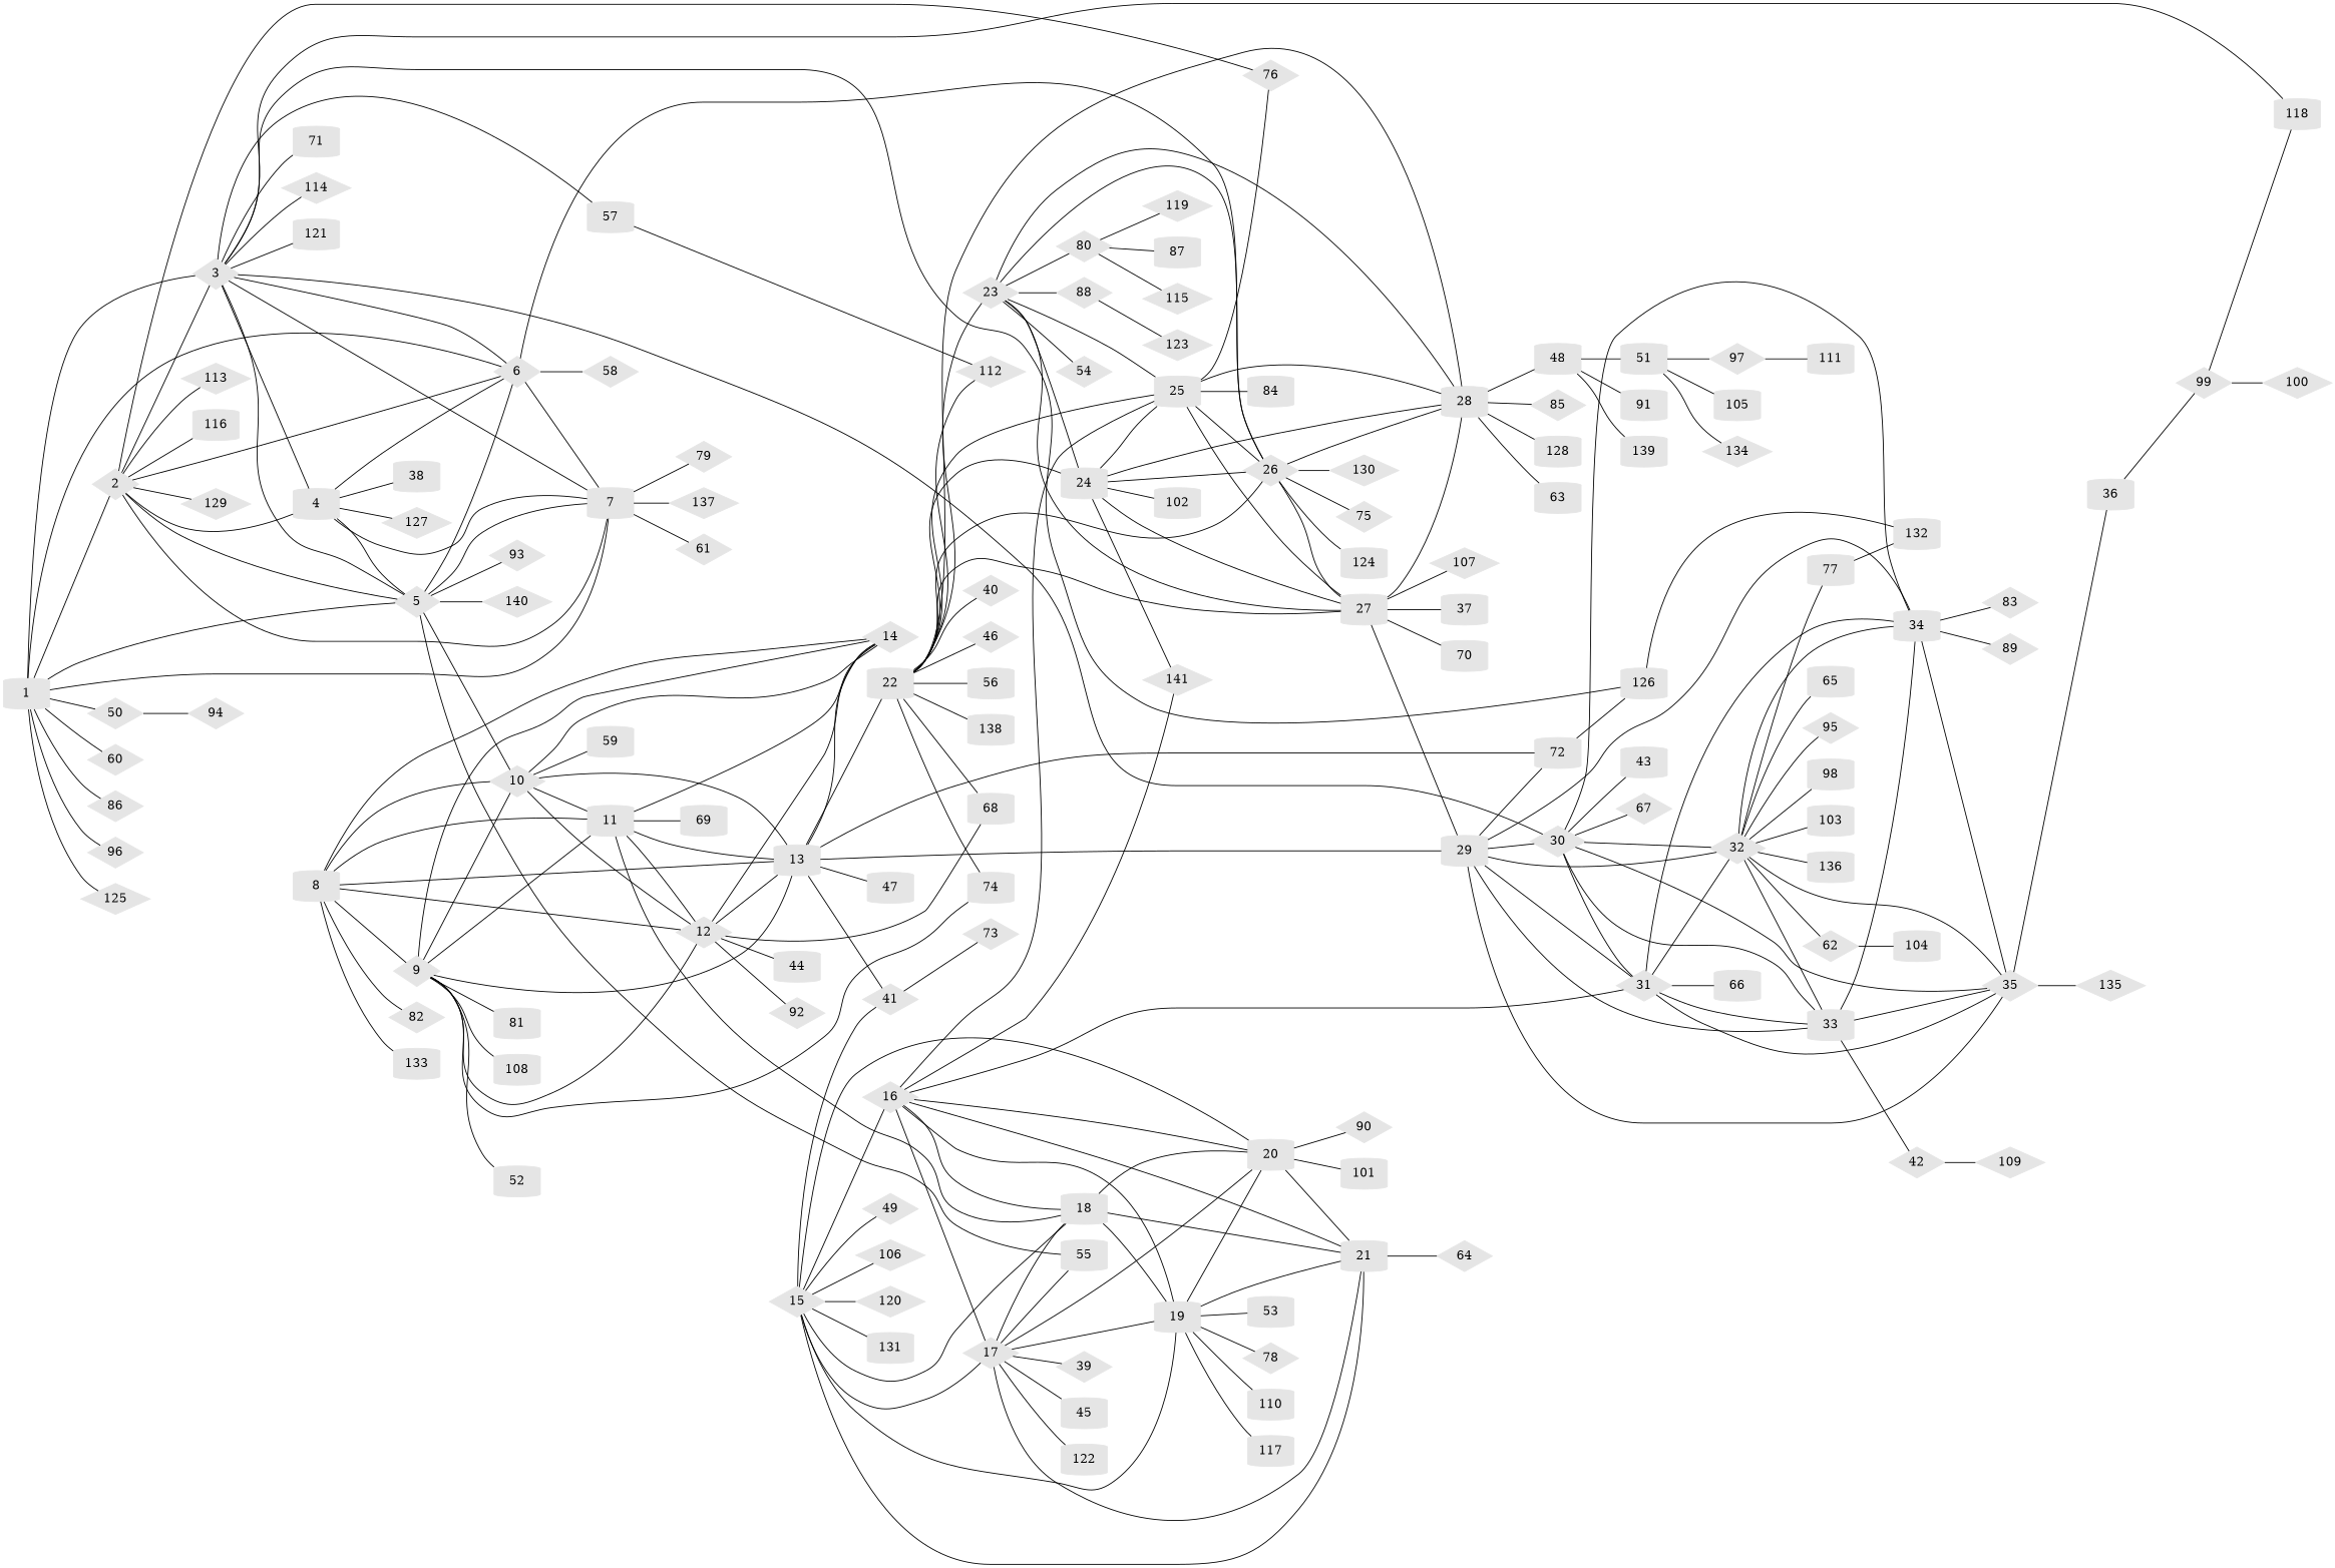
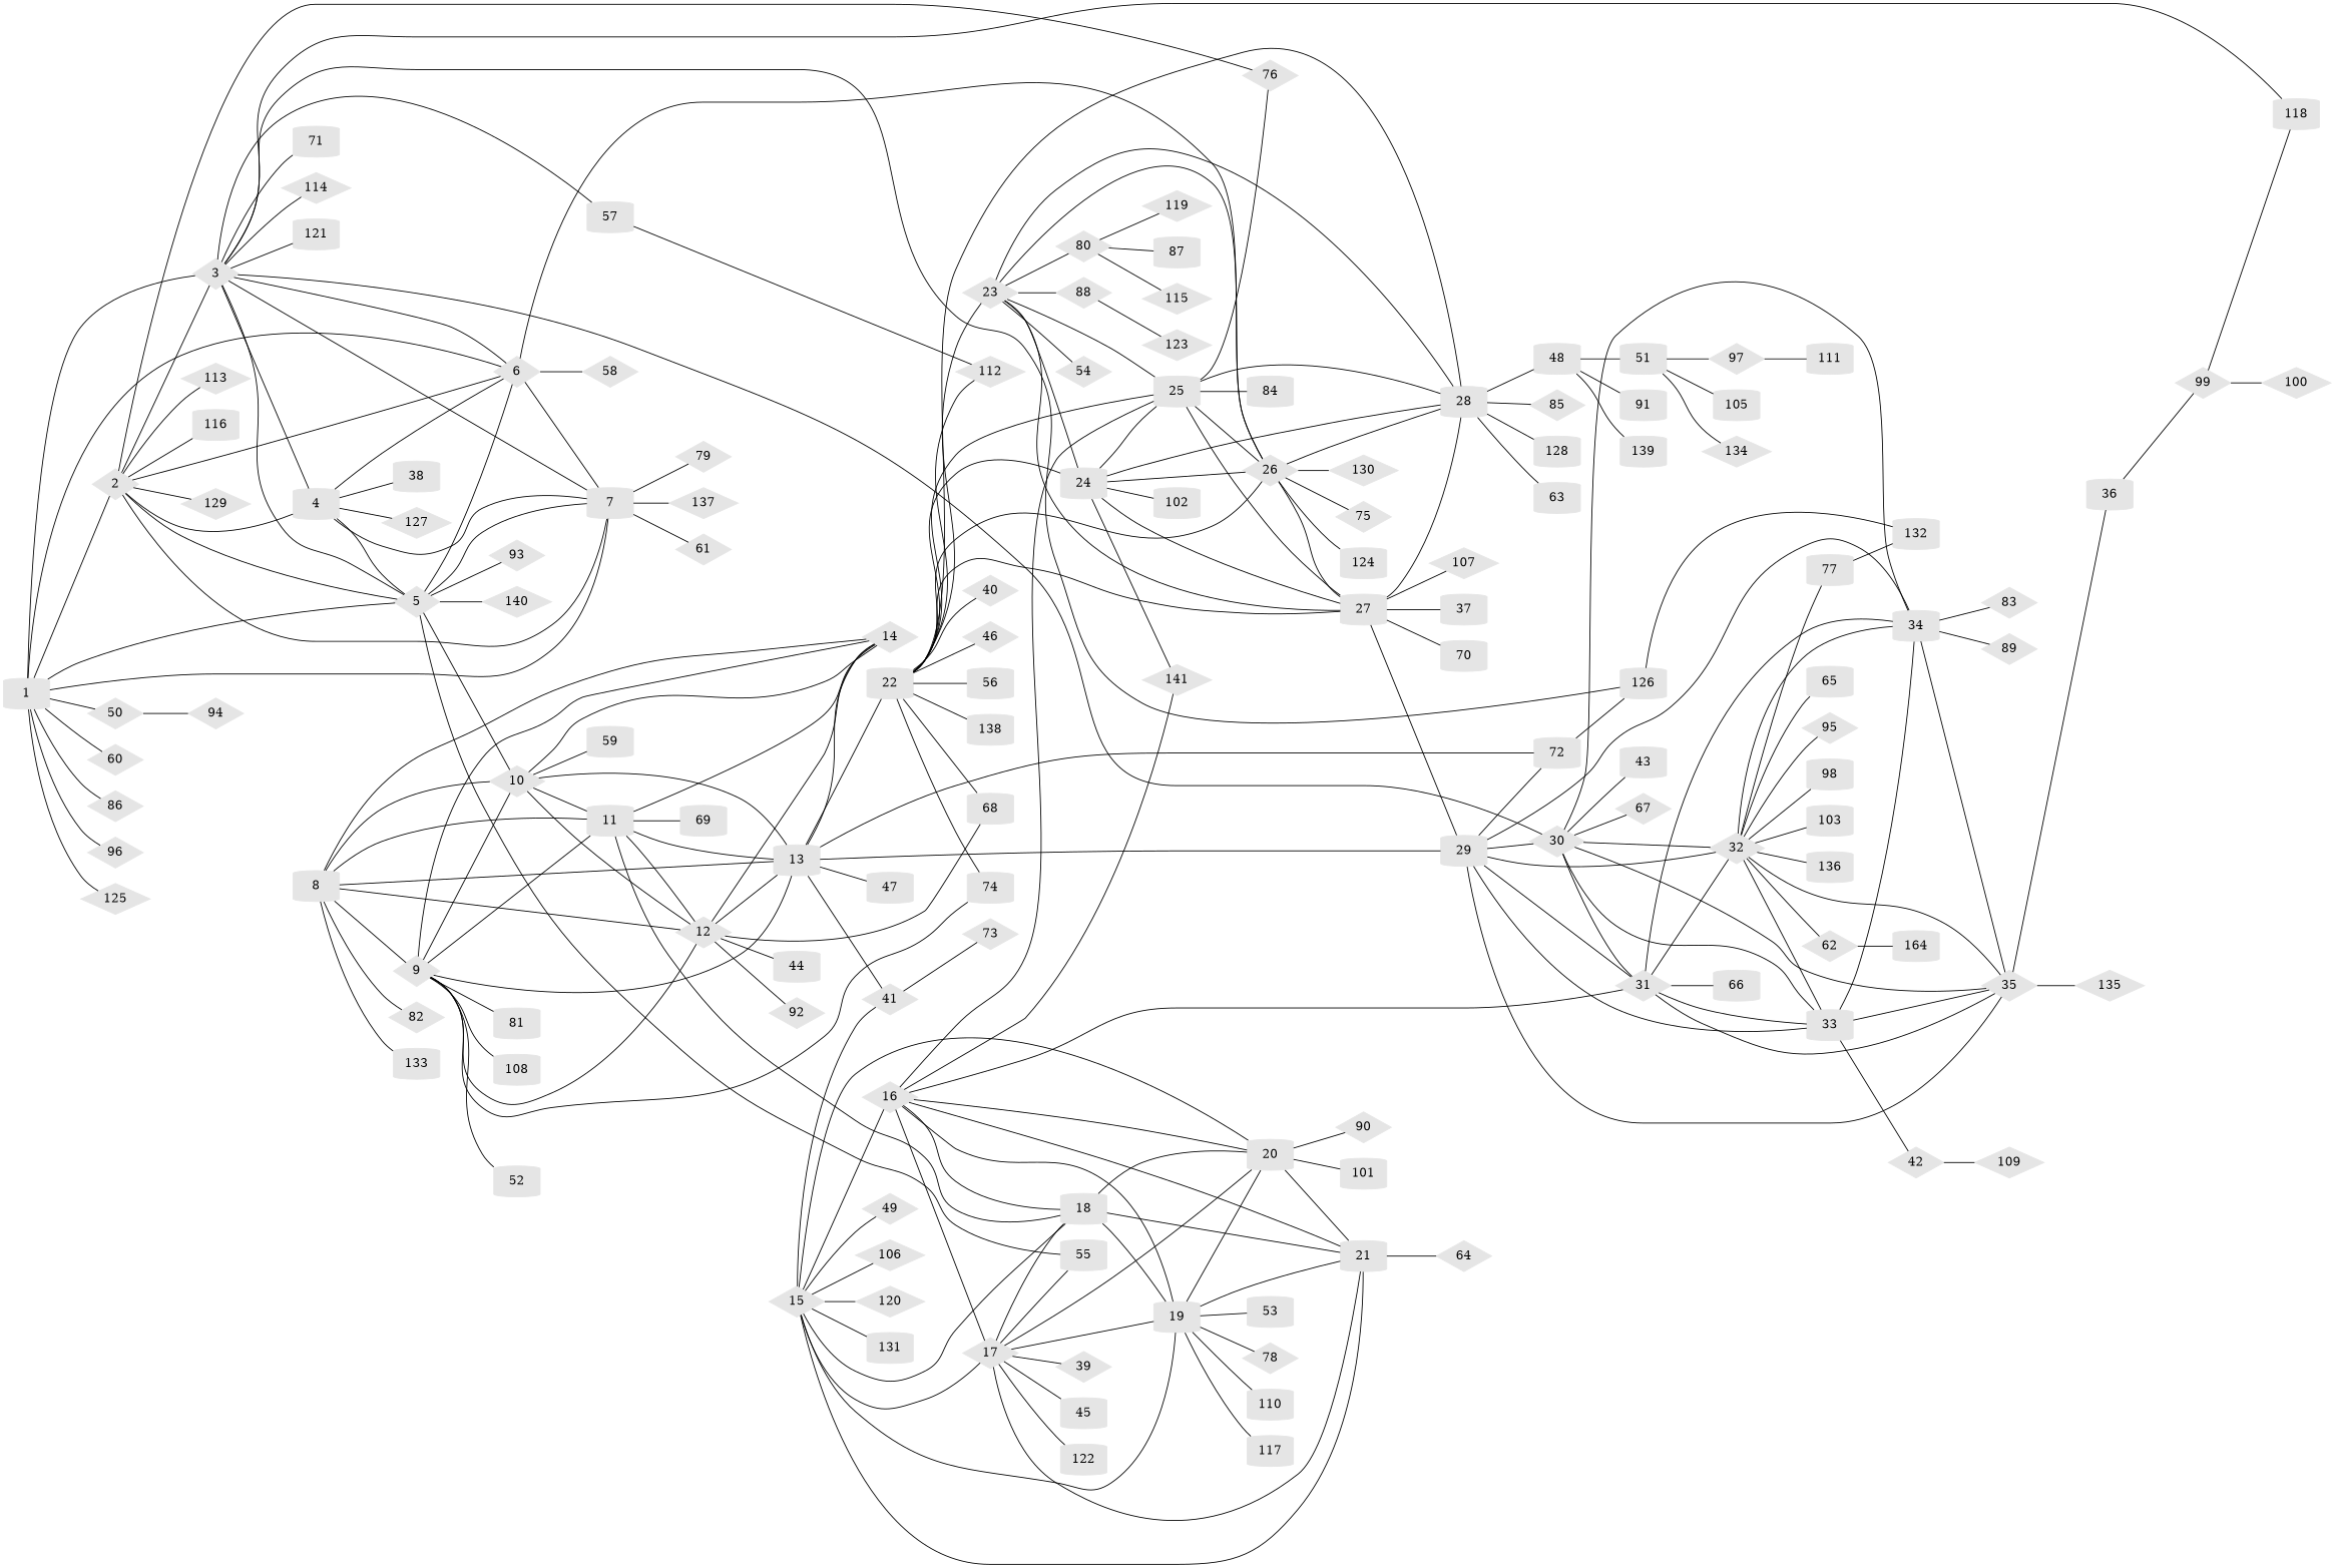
  graph {
    rankdir=LR
    node [color=gray90 shape=diamond style=filled]
    1 [shape=cylinder]
    2
    3
    5
    6
    7 [shape=cylinder]
    50
    60
    86
    96
    125
    4 [shape=cylinder]
    76
    113
    116 [shape=cylinder]
    129
    30
    57 [shape=cylinder]
    71 [shape=cylinder]
    114
    118 [shape=cylinder]
    121 [shape=cylinder]
    126 [shape=cylinder]
    38 [shape=cylinder]
    127
    10
    55 [shape=cylinder]
    93
    140
    26
    58
    61
    79
    137
    19 [shape=cylinder]
    20 [shape=cylinder]
    21 [shape=cylinder]
    53 [shape=cylinder]
    78
    110 [shape=cylinder]
    117 [shape=cylinder]
    94
    31
    32
    33 [shape=cylinder]
    34 [shape=cylinder]
    35
    43 [shape=cylinder]
    67
    112
    132 [shape=cylinder]
    11 [shape=cylinder]
    12
    13 [shape=cylinder]
    14
    59 [shape=cylinder]
    27 [shape=cylinder]
    28 [shape=cylinder]
    75
    124 [shape=cylinder]
    130
    8 [shape=cylinder]
    9
    82
    133 [shape=cylinder]
    52 [shape=cylinder]
    74 [shape=cylinder]
    81 [shape=cylinder]
    108 [shape=cylinder]
    18 [shape=cylinder]
    69 [shape=cylinder]
    44 [shape=cylinder]
    68 [shape=cylinder]
    92
    22 [shape=cylinder]
    29 [shape=cylinder]
    41
    47 [shape=cylinder]
    72 [shape=cylinder]
    25 [shape=cylinder]
    23
    24 [shape=cylinder]
    40
    46
    56 [shape=cylinder]
    138 [shape=cylinder]
    73
    15
    16
    17
    49
    106
    120
    131 [shape=cylinder]
    141
    39
    45 [shape=cylinder]
    122 [shape=cylinder]
    90
    101 [shape=cylinder]
    64
    84 [shape=cylinder]
    66 [shape=cylinder]
    54
    80
    88
    102 [shape=cylinder]
    37 [shape=cylinder]
    70 [shape=cylinder]
    107
    48 [shape=cylinder]
    63 [shape=cylinder]
    85
    128 [shape=cylinder]
    87 [shape=cylinder]
    115
    119
    123
    51 [shape=cylinder]
    91 [shape=cylinder]
    139 [shape=cylinder]
    62
    65 [shape=cylinder]
    77 [shape=cylinder]
    95
    98 [shape=cylinder]
    103 [shape=cylinder]
    136 [shape=cylinder]
    42
    83
    89
    36 [shape=cylinder]
    135
-   104 [shape=cylinder]
+   104 [shape=cylinder label=164]
    109
    99
    100
    97
    105 [shape=cylinder]
    134
    111 [shape=cylinder]
    1 -- 2
    1 -- 3
    1 -- 5
    1 -- 6
    1 -- 7
    1 -- 50
    1 -- 60
    1 -- 86
    1 -- 96
    1 -- 125
    2 -- 3
    2 -- 5
    2 -- 6
    2 -- 7
    2 -- 4
    2 -- 76
    2 -- 113
    2 -- 116
    2 -- 129
    3 -- 5
    3 -- 6
    3 -- 7
    3 -- 4
    3 -- 30
    3 -- 57
    3 -- 71
    3 -- 114
    3 -- 118
    3 -- 121
    3 -- 126
    5 -- 6
    5 -- 7
    5 -- 10
    5 -- 55
    5 -- 93
    5 -- 140
    6 -- 7
    6 -- 26
    6 -- 58
    7 -- 61
    7 -- 79
    7 -- 137
    50 -- 94
    4 -- 5
    4 -- 6
    4 -- 7
    4 -- 38
    4 -- 127
    30 -- 31
    30 -- 32
    30 -- 33
    30 -- 34
    30 -- 35
    30 -- 43
    30 -- 67
    57 -- 112
    126 -- 132
    10 -- 11
    10 -- 12
    10 -- 13
    10 -- 14
    10 -- 59
    26 -- 27
    26 -- 28
    26 -- 75
    26 -- 124
    26 -- 130
    19 -- 20
    19 -- 21
    19 -- 53
    19 -- 78
    19 -- 110
    19 -- 117
    20 -- 21
    20 -- 90
    20 -- 101
    21 -- 64
    31 -- 32
    31 -- 33
    31 -- 34
    31 -- 35
    31 -- 66
    32 -- 33
    32 -- 34
    32 -- 35
    32 -- 62
    32 -- 65
    32 -- 77
    32 -- 95
    32 -- 98
    32 -- 103
    32 -- 136
    33 -- 34
    33 -- 35
    33 -- 42
    34 -- 35
    34 -- 83
    34 -- 89
    35 -- 36
    35 -- 135
    11 -- 12
    11 -- 13
    11 -- 14
    11 -- 18
    11 -- 69
    12 -- 13
    12 -- 14
    12 -- 44
    12 -- 68
    12 -- 92
    13 -- 14
    13 -- 22
    13 -- 29
    13 -- 41
    13 -- 47
    13 -- 72
    27 -- 28
    27 -- 29
    27 -- 37
    27 -- 70
    27 -- 107
    28 -- 48
    28 -- 63
    28 -- 85
    28 -- 128
    8 -- 10
    8 -- 11
    8 -- 12
    8 -- 13
    8 -- 14
    8 -- 9
    8 -- 82
    8 -- 133
    9 -- 10
    9 -- 11
    9 -- 12
    9 -- 13
    9 -- 14
    9 -- 52
    9 -- 74
    9 -- 81
    9 -- 108
    18 -- 19
    18 -- 20
    18 -- 21
    22 -- 26
    22 -- 112
    22 -- 27
    22 -- 28
    22 -- 74
    22 -- 68
    22 -- 25
    22 -- 23
    22 -- 24
    22 -- 40
    22 -- 46
    22 -- 56
    22 -- 138
    29 -- 30
    29 -- 31
    29 -- 32
    29 -- 33
    29 -- 34
    29 -- 35
    29 -- 72
    41 -- 73
    72 -- 126
    25 -- 76
    25 -- 26
    25 -- 27
    25 -- 28
    25 -- 84
    23 -- 26
    23 -- 27
    23 -- 28
    23 -- 25
    23 -- 24
    23 -- 54
    23 -- 80
    23 -- 88
    24 -- 26
    24 -- 27
    24 -- 28
    24 -- 25
    24 -- 141
    24 -- 102
    15 -- 19
    15 -- 20
    15 -- 21
    15 -- 18
    15 -- 41
    15 -- 16
    15 -- 17
    15 -- 49
    15 -- 106
    15 -- 120
    15 -- 131
    16 -- 19
    16 -- 20
    16 -- 21
    16 -- 31
    16 -- 18
    16 -- 25
    16 -- 17
    16 -- 141
    17 -- 55
    17 -- 19
    17 -- 20
    17 -- 21
    17 -- 18
    17 -- 39
    17 -- 45
    17 -- 122
    80 -- 87
    80 -- 115
    80 -- 119
    88 -- 123
    48 -- 51
    48 -- 91
    48 -- 139
    51 -- 97
    51 -- 105
    51 -- 134
    62 -- 104
    77 -- 132
    42 -- 109
    36 -- 99
    99 -- 118
    99 -- 100
    97 -- 111
  }
